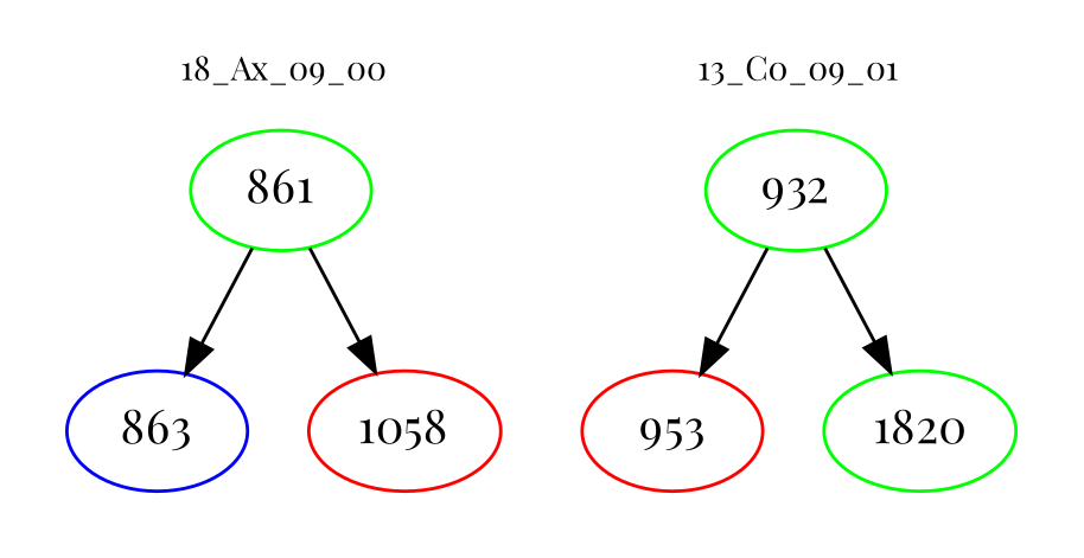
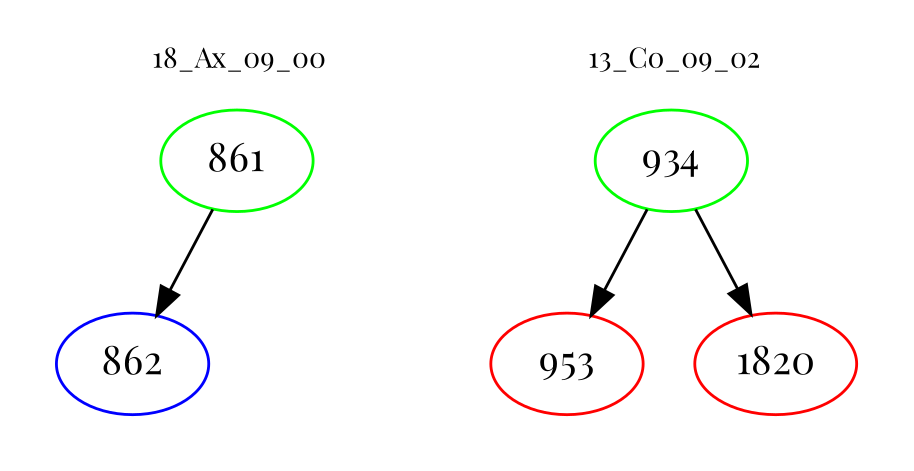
  digraph {
    fontname="Playfair Display"
    node [color=red fontname="Playfair Display"]
    edge [color=black fontname="Playfair Display"]
    n1 [color=green label=861]
-   n2 [color=blue label=863]
-   n3 [label=1058]
-   n4 [color=green label=932]
+   n2 [color=blue label=862]
+   n4 [color=green label=934]
    n5 [label=953]
-   n6 [color=green label=1820]
+   n6 [label=1820]
    subgraph cluster_1 {
      color=white
      fontsize=10
      label="18_Ax_09_00"
      n1
      n2
-     n3
    }
    subgraph cluster_2 {
      color=white
      fontsize=10
-     label="13_C0_09_01"
+     label="13_C0_09_02"
      n4
      n5
      n6
    }
    n1 -> n2
-   n1 -> n3
    n4 -> n5
    n4 -> n6
  }
